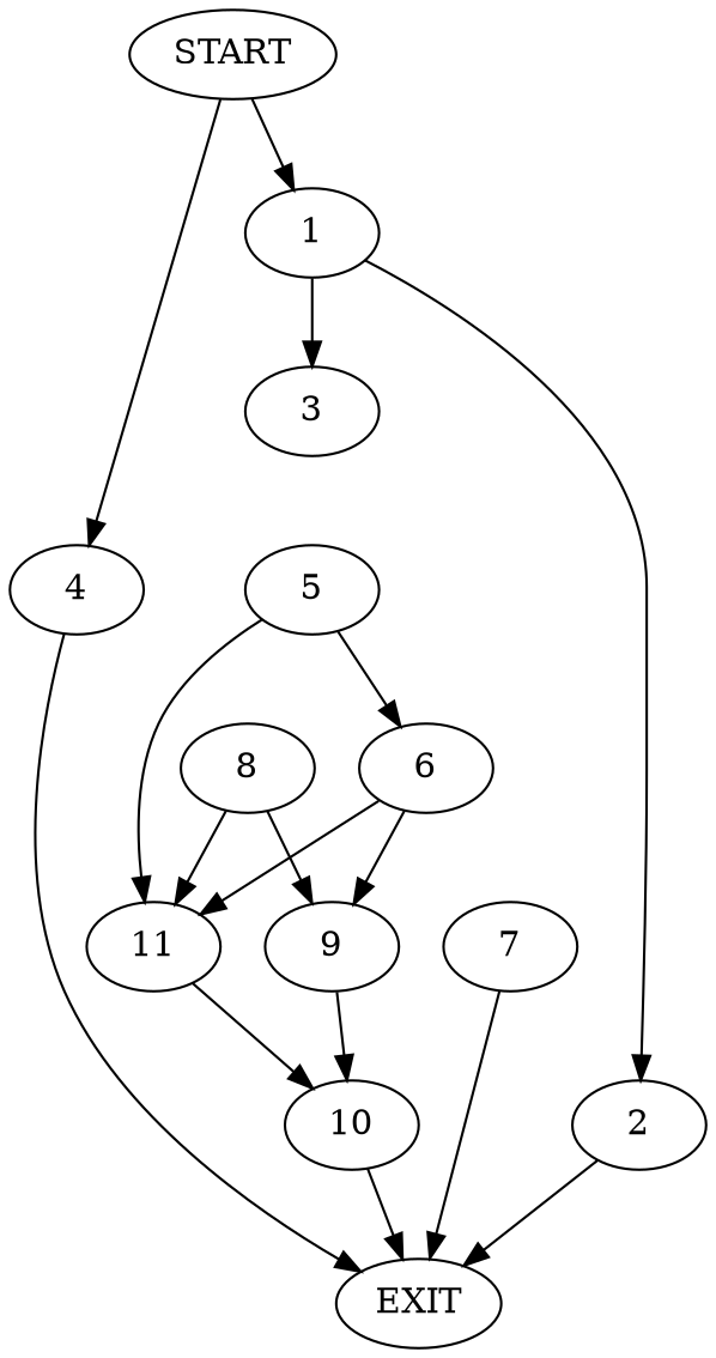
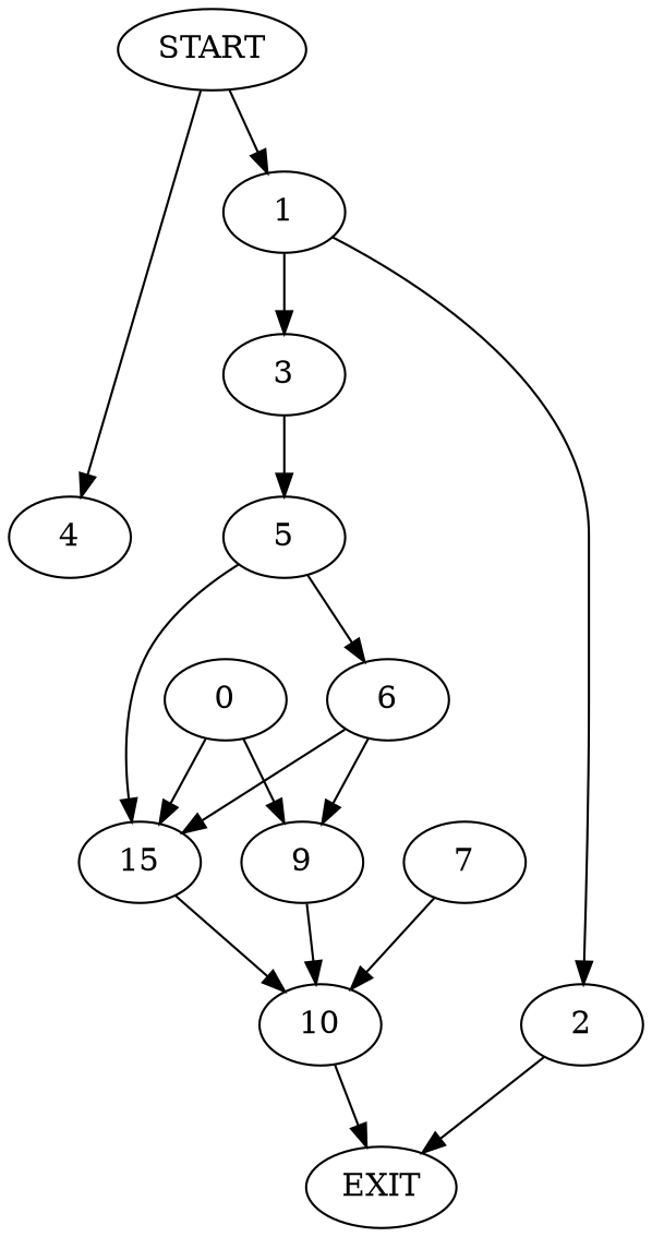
  digraph {
    n1 [label=START]
    1
    4
    2
    3
    n6 [label=EXIT]
    5
    6
-   11
+   11 [label=15]
    9
    7
-   8
+   8 [label=0]
    10
    n1 -> 1
    n1 -> 4
    1 -> 2
    1 -> 3
-   4 -> n6
    2 -> n6
+   3 -> 5
    5 -> 6
    5 -> 11
    6 -> 11
    6 -> 9
    11 -> 10
    9 -> 10
-   7 -> n6
+   7 -> 10
    8 -> 11
    8 -> 9
    10 -> n6
  }
